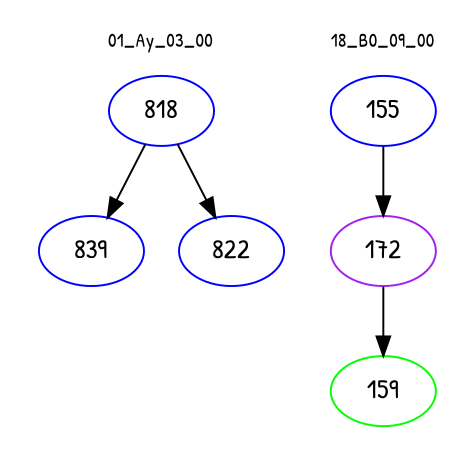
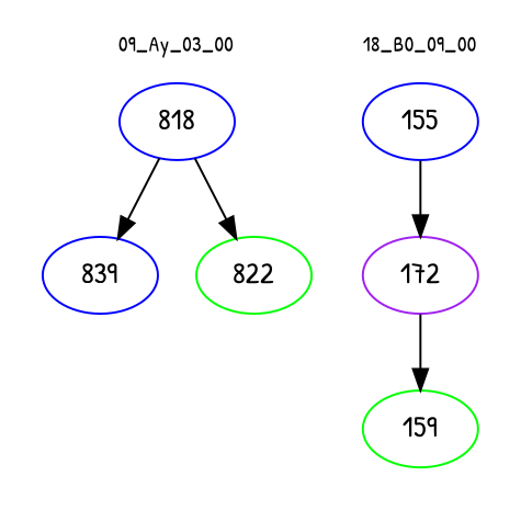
  digraph {
    fontname="Patrick Hand"
    node [color=blue fontname="Patrick Hand"]
    edge [color=black fontname="Patrick Hand"]
    n1 [label=818]
    n2 [label=839]
-   n3 [label=822]
+   n3 [color=green label=822]
    n4 [label=155]
    n5 [color=purple label=172]
    n6 [color=green label=159]
    subgraph cluster_1 {
      color=white
      fontsize=10
-     label="01_Ay_03_00"
+     label="09_Ay_03_00"
      n1
      n2
      n3
    }
    subgraph cluster_2 {
      color=white
      fontsize=10
      label="18_B0_09_00"
      n4
      n5
      n6
    }
    n1 -> n2
    n1 -> n3
    n4 -> n5
    n5 -> n6
  }
